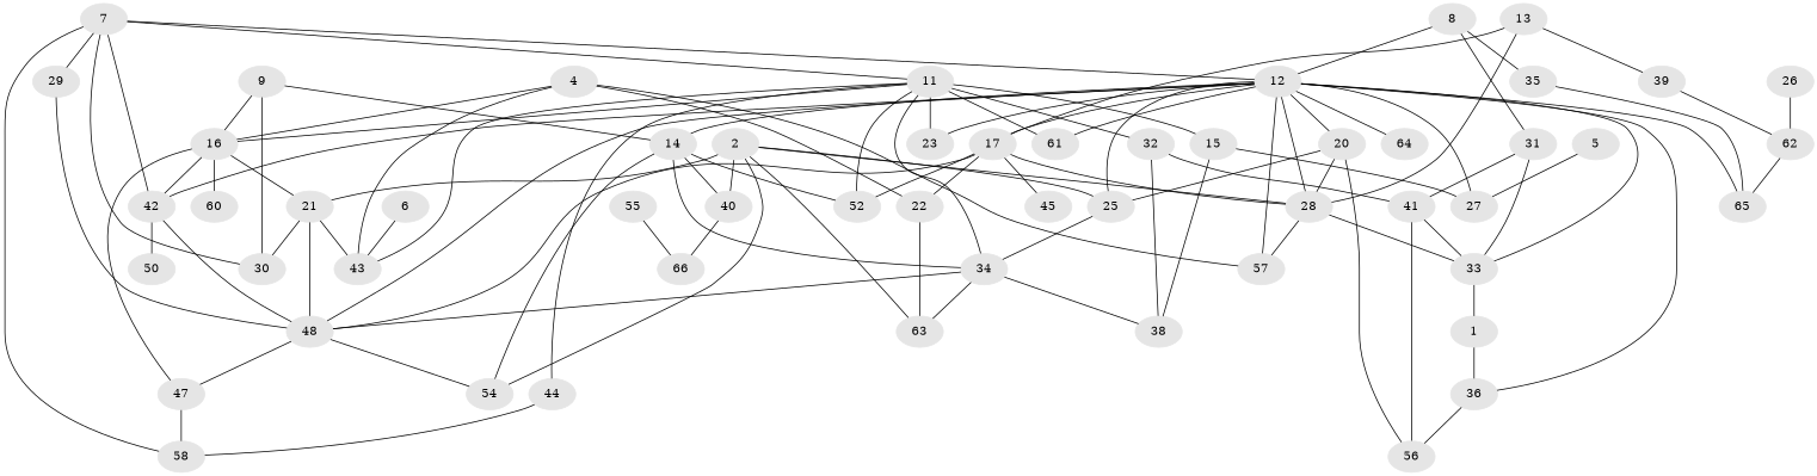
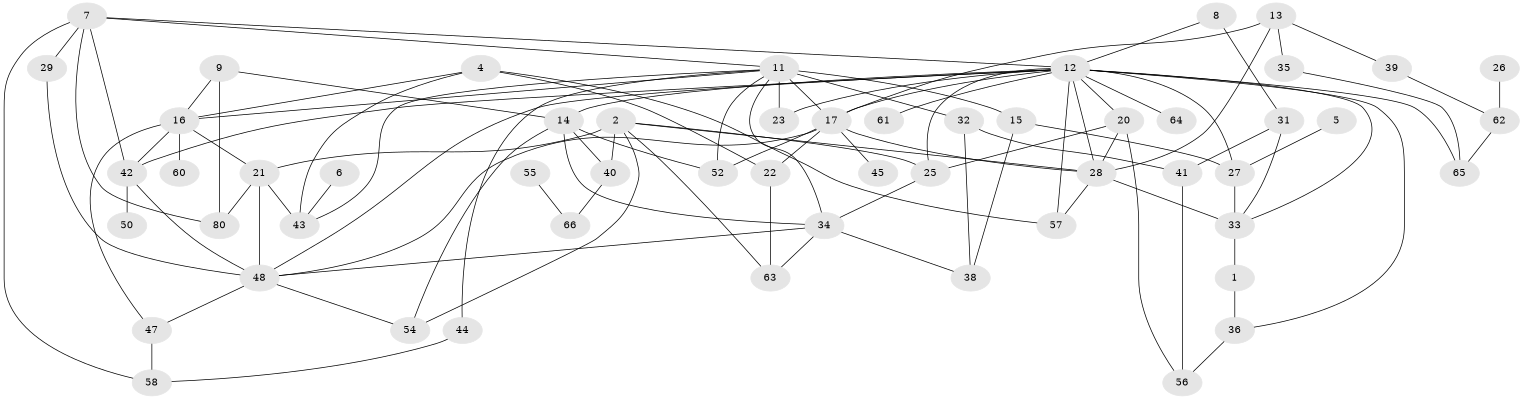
  graph {
    node [color=gray90 style=filled]
    edge [weight=1.0]
    1
    36
    56
    2
    21
    25
    28
    40
    54
    63
    43
-   30
+   30 [label=80]
    48
    34
    57
    33
    66
    4
    16
    22
    42
    n22 [label=47]
    60
    5
    27
    6
    7
    11
    12
    29
    58
    15
    23
    32
    44
    52
    61
    14
    17
    20
    64
    65
    50
    8
    31
    41
    9
    38
    45
    13
    35
    39
    62
    26
    55
    1 -- 36
    36 -- 56
    2 -- 21
    2 -- 25
    2 -- 28
    2 -- 40
    2 -- 54
    2 -- 63
    21 -- 43 [weight=2.0]
    21 -- 30
    21 -- 48 [weight=2.0]
    25 -- 34
    28 -- 57
    28 -- 33
    40 -- 66
    48 -- 54
    48 -- n22
    34 -- 63
    34 -- 48
    34 -- 38
    33 -- 1
    4 -- 43
    4 -- 57
    4 -- 16
    4 -- 22
    16 -- 21
    16 -- 42
    16 -- n22
    16 -- 60
    22 -- 63
    42 -- 48
    42 -- 50
    n22 -- 58
    5 -- 27
-   41 -- 33
+   27 -- 33
    6 -- 43
    7 -- 30
    7 -- 42
    7 -- 11
    7 -- 12
    7 -- 29 [weight=2.0]
    7 -- 58
    11 -- 43
    11 -- 34
    11 -- 16
    11 -- 15
    11 -- 23 [weight=3.0]
    11 -- 32
    11 -- 44
    11 -- 52
-   11 -- 61
+   11 -- 17
    12 -- 36
    12 -- 25 [weight=2.0]
    12 -- 28 [weight=2.0]
    12 -- 48
    12 -- 57
    12 -- 33
    12 -- 42
    12 -- 27
    12 -- 23
    12 -- 61
    12 -- 14
    12 -- 17
    12 -- 20 [weight=2.0]
    12 -- 64
    12 -- 65
    29 -- 48
    15 -- 27
    15 -- 38
    32 -- 41
    32 -- 38
    44 -- 58
    14 -- 40
    14 -- 54
    14 -- 34
    14 -- 52
    17 -- 28
    17 -- 48
    17 -- 22
    17 -- 52
    17 -- 45
    20 -- 56
    20 -- 25 [weight=2.0]
    20 -- 28 [weight=2.0]
    8 -- 12
    8 -- 31
    31 -- 33
    31 -- 41
    41 -- 56
    9 -- 30 [weight=2.0]
    9 -- 16
    9 -- 14
    13 -- 28
    13 -- 17
-   8 -- 35
+   13 -- 35
    13 -- 39
    35 -- 65
    39 -- 62
    62 -- 65
    26 -- 62
    55 -- 66
  }
